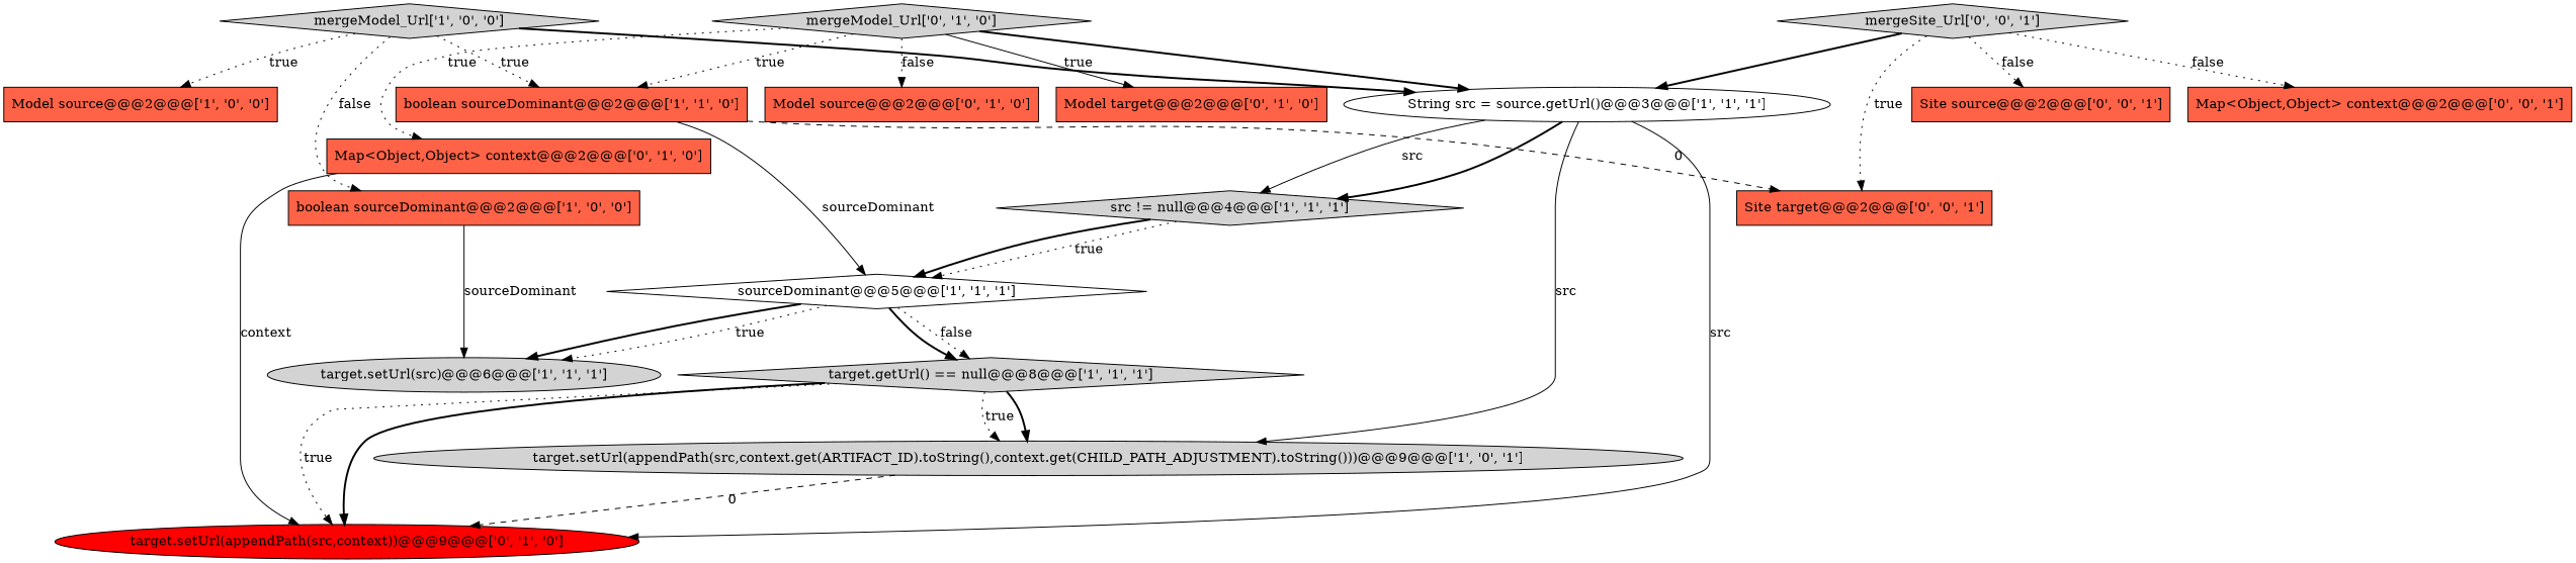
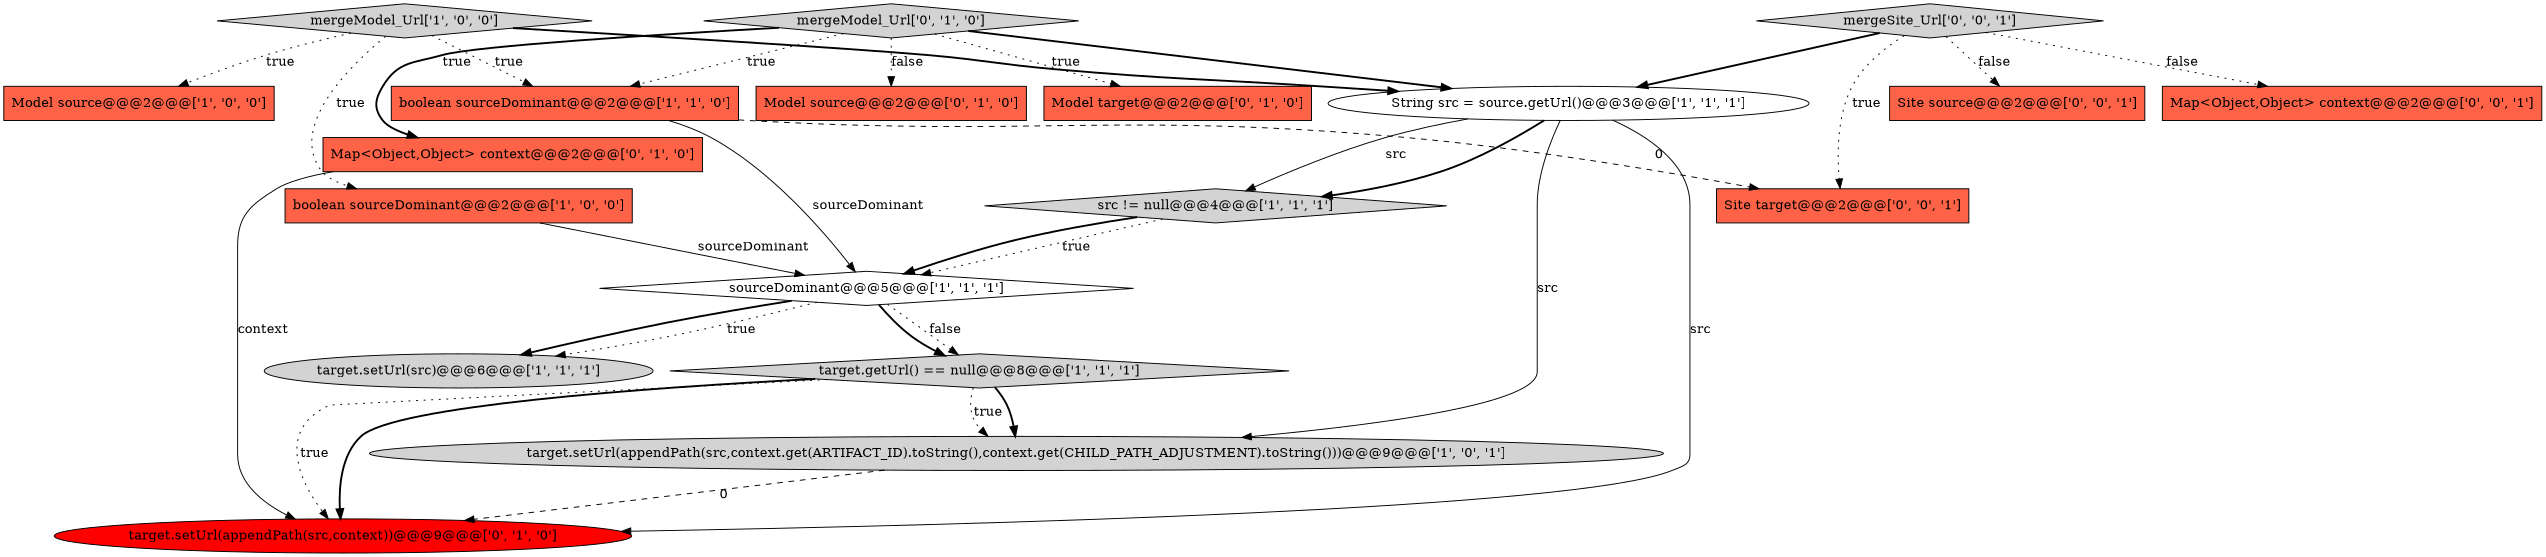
  digraph {
    node [fillcolor=tomato shape=box style=filled]
    edge [style=dotted]
    n1 [label="boolean sourceDominant@@@2@@@['1', '1', '0']"]
    n2 [fillcolor=white label="sourceDominant@@@5@@@['1', '1', '1']" shape=diamond]
    n3 [label="Site target@@@2@@@['0', '0', '1']"]
    n4 [fillcolor=lightgray label="target.getUrl() == null@@@8@@@['1', '1', '1']" shape=diamond]
    n5 [fillcolor=lightgray label="target.setUrl(src)@@@6@@@['1', '1', '1']" shape=ellipse]
    n6 [label="boolean sourceDominant@@@2@@@['1', '0', '0']"]
    n7 [fillcolor=red label="target.setUrl(appendPath(src,context))@@@9@@@['0', '1', '0']" shape=ellipse]
    n8 [fillcolor=lightgray label="target.setUrl(appendPath(src,context.get(ARTIFACT_ID).toString(),context.get(CHILD_PATH_ADJUSTMENT).toString()))@@@9@@@['1', '0', '1']" shape=ellipse]
    n9 [fillcolor=lightgray label="mergeSite_Url['0', '0', '1']" shape=diamond]
    n10 [label="Site source@@@2@@@['0', '0', '1']"]
    n11 [label="Map<Object,Object> context@@@2@@@['0', '0', '1']"]
    n12 [fillcolor=white label="String src = source.getUrl()@@@3@@@['1', '1', '1']" shape=ellipse]
    n13 [fillcolor=lightgray label="src != null@@@4@@@['1', '1', '1']" shape=diamond]
    n14 [label="Model source@@@2@@@['1', '0', '0']"]
    n15 [fillcolor=lightgray label="mergeModel_Url['0', '1', '0']" shape=diamond]
    n16 [label="Map<Object,Object> context@@@2@@@['0', '1', '0']"]
    n17 [label="Model target@@@2@@@['0', '1', '0']"]
    n18 [label="Model source@@@2@@@['0', '1', '0']"]
    n19 [fillcolor=lightgray label="mergeModel_Url['1', '0', '0']" shape=diamond]
    n1 -> n2 [label=sourceDominant style=solid]
    n1 -> n3 [label=0 style=dashed]
    n2 -> n4 [label=false]
    n2 -> n4 [style=bold]
    n2 -> n5 [label=true]
    n2 -> n5 [style=bold]
    n4 -> n7 [label=true]
    n4 -> n7 [style=bold]
    n4 -> n8 [style=bold]
    n4 -> n8 [label=true]
-   n6 -> n5 [label=sourceDominant style=solid]
+   n6 -> n2 [label=sourceDominant style=solid]
    n8 -> n7 [label=0 style=dashed]
    n9 -> n3 [label=true]
    n9 -> n10 [label=false]
    n9 -> n11 [label=false]
    n9 -> n12 [style=bold]
    n12 -> n7 [label=src style=solid]
    n12 -> n8 [label=src style=solid]
    n12 -> n13 [label=src style=solid]
    n12 -> n13 [style=bold]
    n13 -> n2 [label=true]
    n13 -> n2 [style=bold]
    n15 -> n1 [label=true]
    n15 -> n12 [style=bold]
-   n15 -> n16 [label=true]
-   n15 -> n17 [label=true style=solid]
+   n15 -> n16 [label=true style=bold]
+   n15 -> n17 [label=true]
    n15 -> n18 [label=false]
    n16 -> n7 [label=context style=solid]
    n19 -> n1 [label=true]
-   n19 -> n6 [label=false]
+   n19 -> n6 [label=true]
    n19 -> n12 [style=bold]
    n19 -> n14 [label=true]
  }
